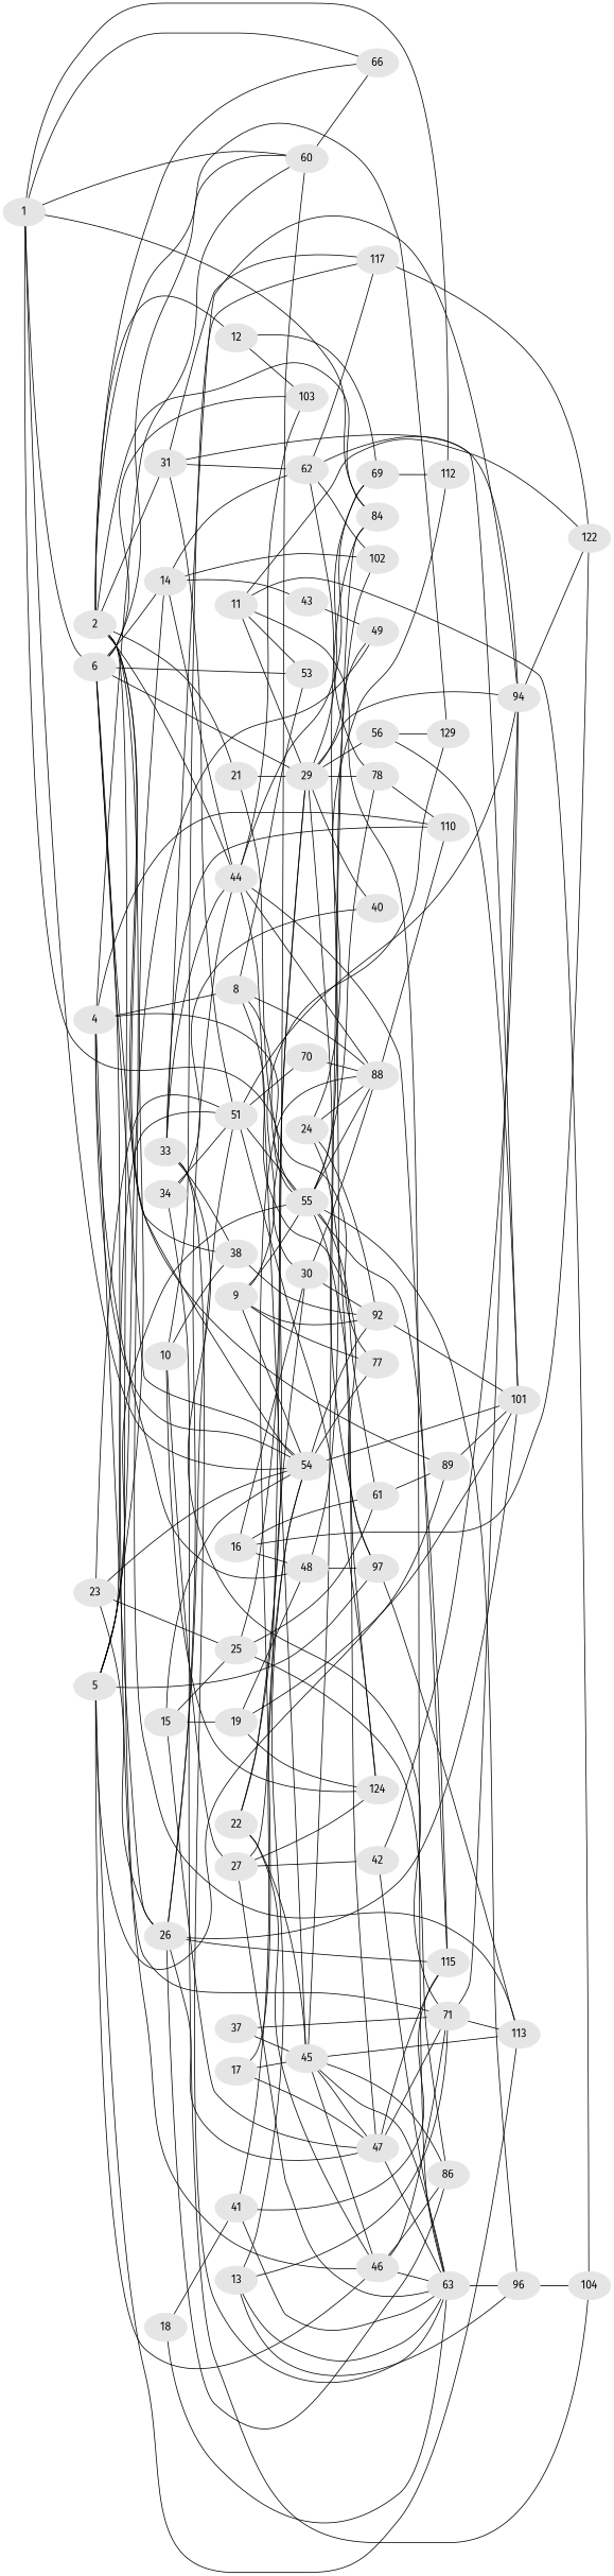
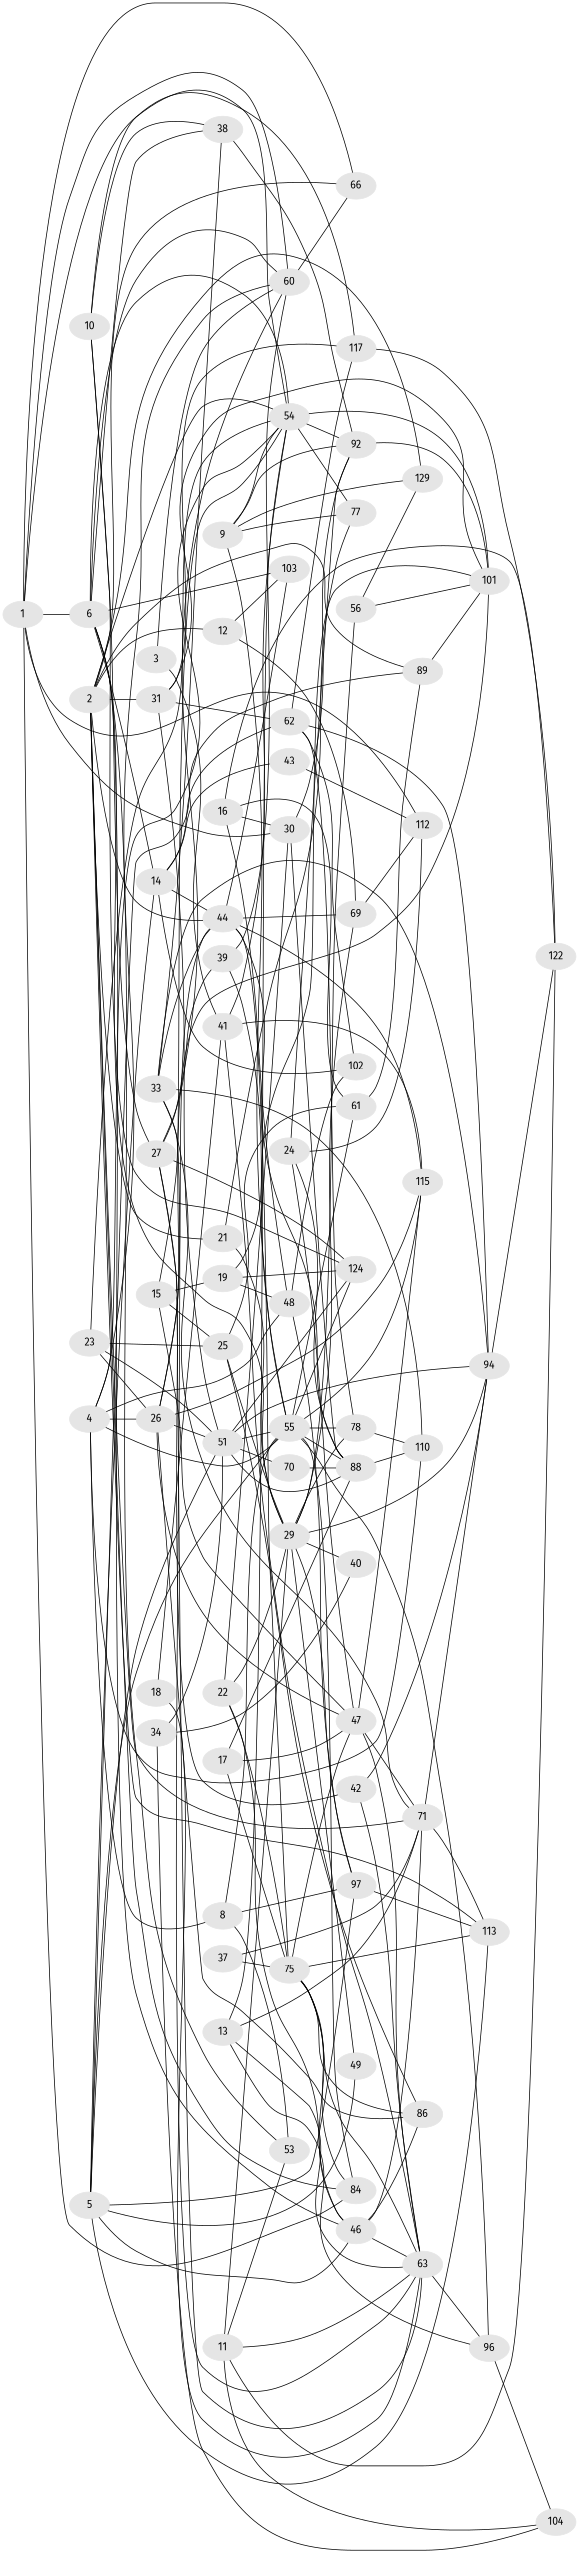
  graph {
    fontname="Fira Sans"
    rankdir=LR
    node [color=gray90 fontname="Fira Sans" style=filled]
    edge [fontname="Fira Sans"]
    1 [super="+75"]
    6 [super="+32"]
    30
    54 [super="+100+93"]
    60
    66
    84 [super="+130"]
    112
    14 [super="+127"]
    46
    29 [super="+50"]
    38 [super="+76"]
    53
    103
    88 [super="+95"]
    92
    77
    101 [super="+120"]
    2 [super="+57"]
    12
    21
    31
    44 [super="+80+107"]
    71 [super="+126"]
    89
    113
    129
    69 [super="+94"]
    51 [super="+82+87"]
    117
    62 [super="+99"]
-   45 [super="+91"]
+   45 [super="+91" label=75]
    115
    n34 [label=94 super="+114"]
    41 [super="+125"]
    63 [super="+74"]
+   3
    4 [super="+20"]
    8 [super="+105"]
    26 [super="+28"]
    48
    55 [super="+65+59+109"]
    110
    97
    47 [super="+73+68"]
    86
    102
    124
    96
    61
    78
    5 [super="+7+35"]
    49
    43
    70
    40
    56
    9 [super="+52"]
    10 [super="+108"]
    27 [super="+67"]
+   39
    42
    122
    11 [super="+79"]
    104
    13
    19 [super="+85"]
    15
    25 [super="+58"]
    16 [super="+83"]
    17
    18
    22 [super="+132"]
    23
    24
    33 [super="+72"]
    34
    37
    1 -- 6
    1 -- 30
    1 -- 54
    1 -- 60
    1 -- 66
    1 -- 84
    1 -- 112
    6 -- 54
    6 -- 60
    6 -- 14
    6 -- 46
    6 -- 29
    6 -- 38
    6 -- 53
    6 -- 103
    30 -- 88
    30 -- 92
    54 -- 92
    54 -- 77
    54 -- 101
    60 -- 66
    14 -- 44
    14 -- 62
    14 -- 102
    14 -- 43
    46 -- 71
    46 -- 63
    46 -- 86
    29 -- 69
    29 -- n34
    29 -- 97
    29 -- 78
    29 -- 49
    29 -- 40
    29 -- 56
    38 -- 92
    88 -- 110
    92 -- 101
    2 -- 54
    2 -- 66
    2 -- 84
    2 -- 12
    2 -- 21
    2 -- 31
    2 -- 44
    2 -- 71
    2 -- 89
    2 -- 113
    2 -- 129
    12 -- 103
    12 -- 69
    21 -- 29
    21 -- 77
    31 -- 101
    31 -- 51
    31 -- 117
    31 -- 62
    44 -- 103
    44 -- 88
    44 -- 69
    44 -- 45
    44 -- 115 [weight=2]
    71 -- 113
    71 -- n34
    89 -- 101
    69 -- 112
    51 -- n34
    51 -- 55
    51 -- 124
    51 -- 70
    117 -- 122
    62 -- 117
    62 -- n34
    62 -- 102
    62 -- 78
    45 -- 84
    45 -- 46
    45 -- 113
    45 -- 63
    45 -- 47
    45 -- 86
    n34 -- 122
    41 -- 54
    41 -- 115
    41 -- 63
    63 -- 96
+   3 -- 60
+   3 -- 41
    4 -- 54
    4 -- 60
    4 -- 8
    4 -- 26 [weight=2]
    4 -- 48
    4 -- 55
    4 -- 110
    8 -- 53
-   8 -- 88
+   51 -- 88
    8 -- 55
    8 -- 97
    26 -- 101
    26 -- 44
    26 -- 51
    26 -- 115
    26 -- 47
    26 -- 86
    48 -- 97
    48 -- 102
    55 -- 84
    55 -- 88
    55 -- 115
    55 -- 124
    55 -- 96
    55 -- 61
    55 -- 78
    97 -- 113
    47 -- 71
    47 -- 115
    47 -- 63
    96 -- 104
    61 -- 89
    78 -- 110
    5 -- 14
    5 -- 46
    5 -- 89
    5 -- 113 [weight=2]
    5 -- 51
    5 -- 55
    5 -- 97
    5 -- 49
-   43 -- 49
+   43 -- 112
    70 -- 88
    56 -- 101
    56 -- 129
    9 -- 54
    9 -- 92
    9 -- 77
    9 -- 129
    9 -- 55
    10 -- 38
    10 -- 117
    10 -- 124
    10 -- 27
    27 -- 60
    27 -- 63
    27 -- 124
+   27 -- 39
    27 -- 42
+   39 -- 60
+   39 -- 55
    42 -- n34
    42 -- 63
    11 -- 29
    11 -- 53
    11 -- 63
    11 -- 122
    11 -- 104
    13 -- 54 [weight=2]
    13 -- 71
    13 -- 63
    13 -- 96
    19 -- 101
    19 -- 48
    19 -- 124
    15 -- 54
    15 -- 47
    15 -- 19
    15 -- 25
    25 -- 29
    25 -- 86
    25 -- 61
    16 -- 30
    16 -- 48
    16 -- 61
    16 -- 122
    17 -- 88
    17 -- 45
    17 -- 47
    18 -- 41
    18 -- 63
    22 -- 30
    22 -- 46
    22 -- 29 [weight=2]
    22 -- 45
    23 -- 54
    23 -- 51
    23 -- 26
    23 -- 25
    24 -- 112
    24 -- 88
    24 -- 92
    24 -- 47
    33 -- 38
    33 -- 44
    33 -- 71 [weight=2]
    33 -- n34
    33 -- 63
    33 -- 110
    34 -- 51
    34 -- 40
    34 -- 104
    37 -- 71
    37 -- 45
  }
